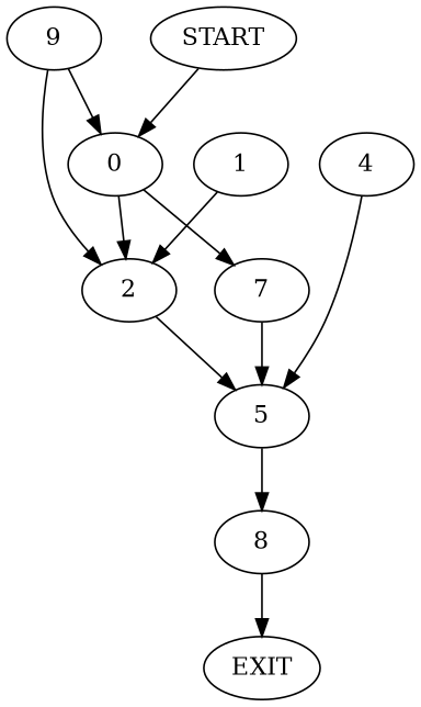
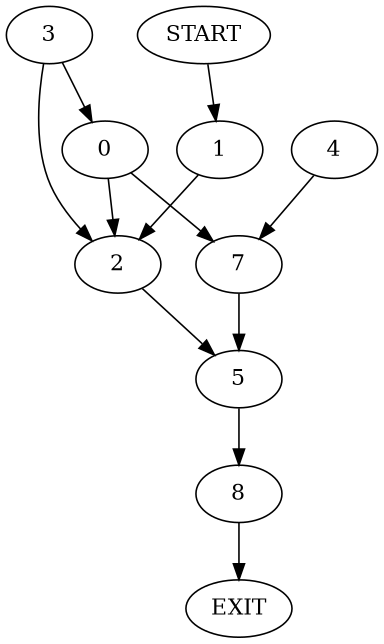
  digraph {
    n1 [label=START]
    1
    2
    n4 [label=EXIT]
    5
-   3 [label=9]
+   3
    n7 [label=0]
    4
    8
    7
-   n1 -> n7
+   n1 -> 1
    1 -> 2
    2 -> 5
    5 -> 8
    3 -> 2
    3 -> n7
    n7 -> 2
    n7 -> 7
-   4 -> 5
+   4 -> 7
    8 -> n4
    7 -> 5
  }
